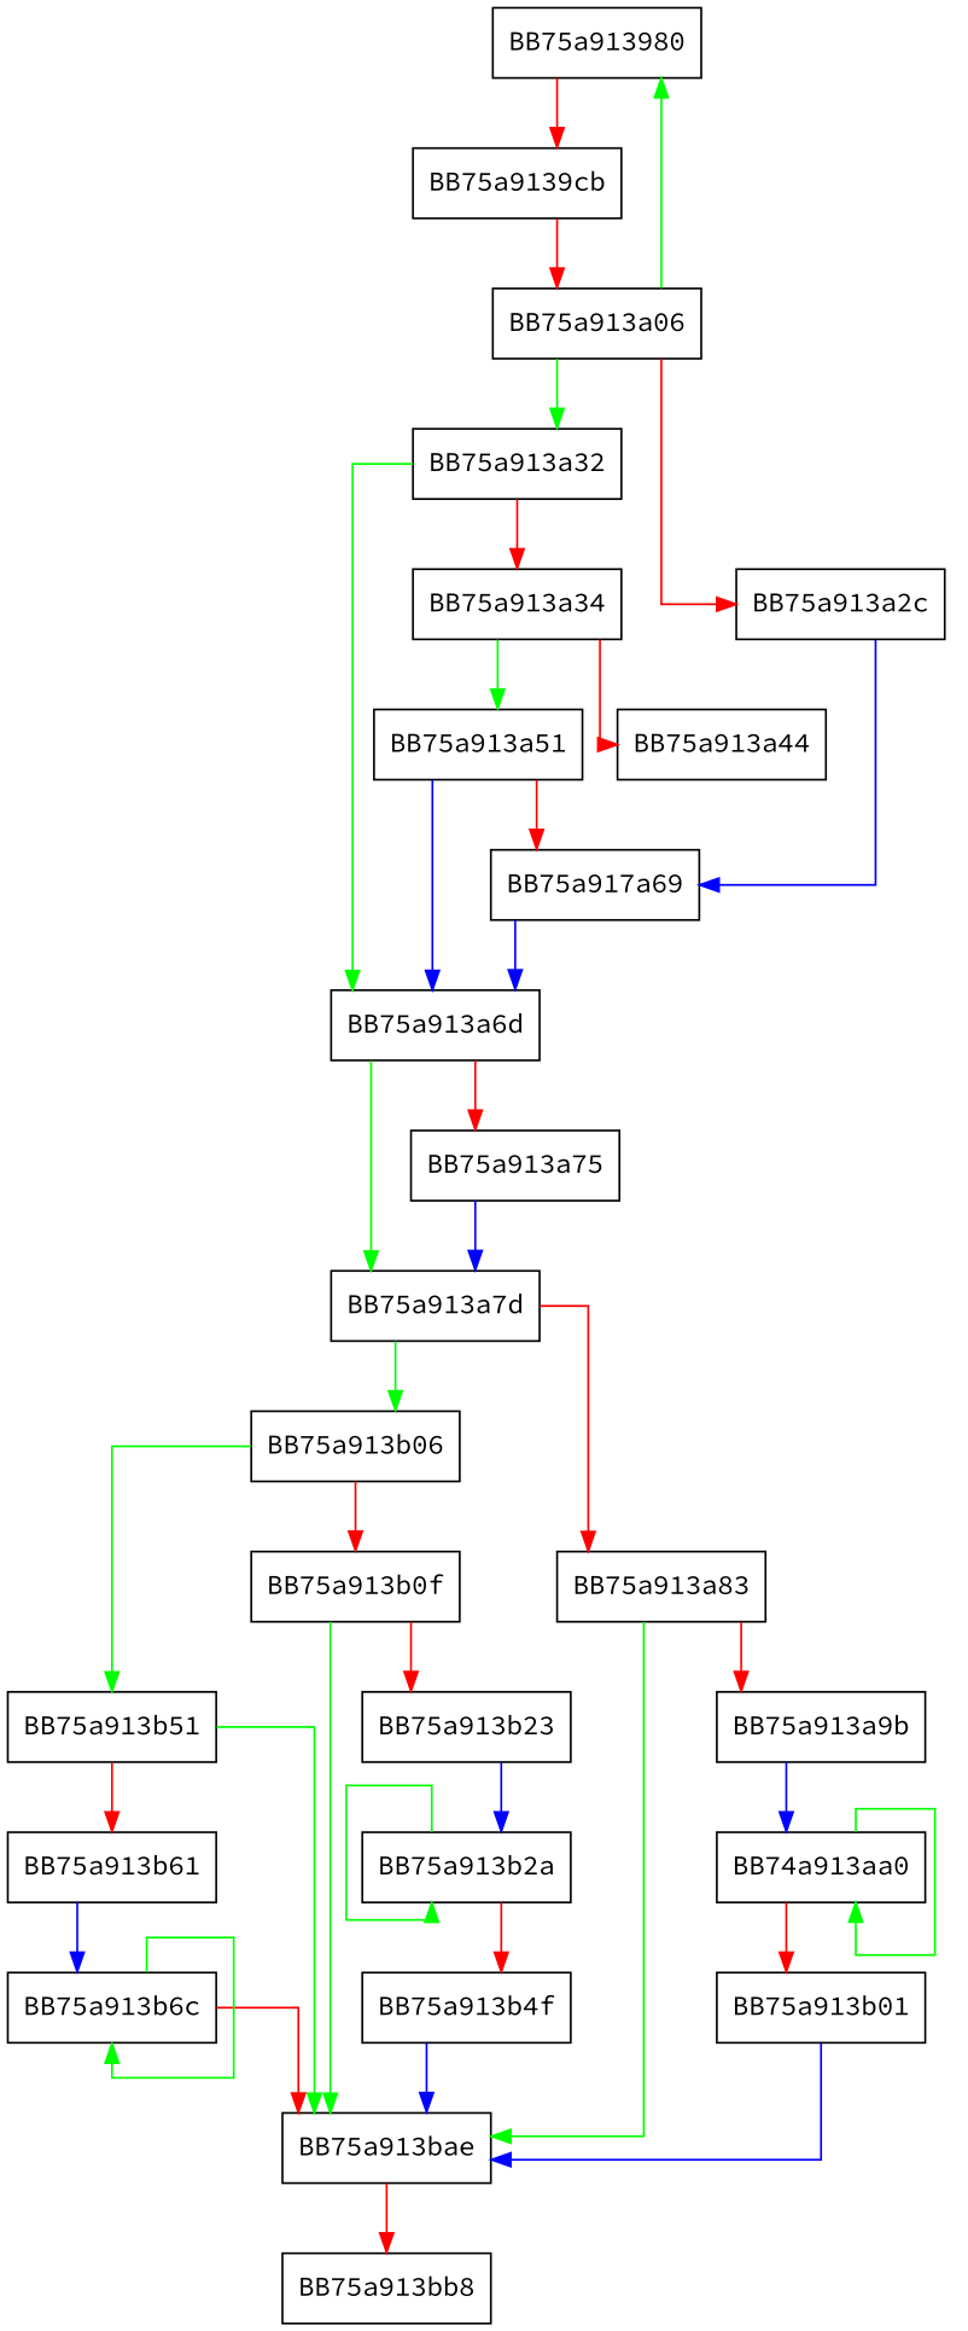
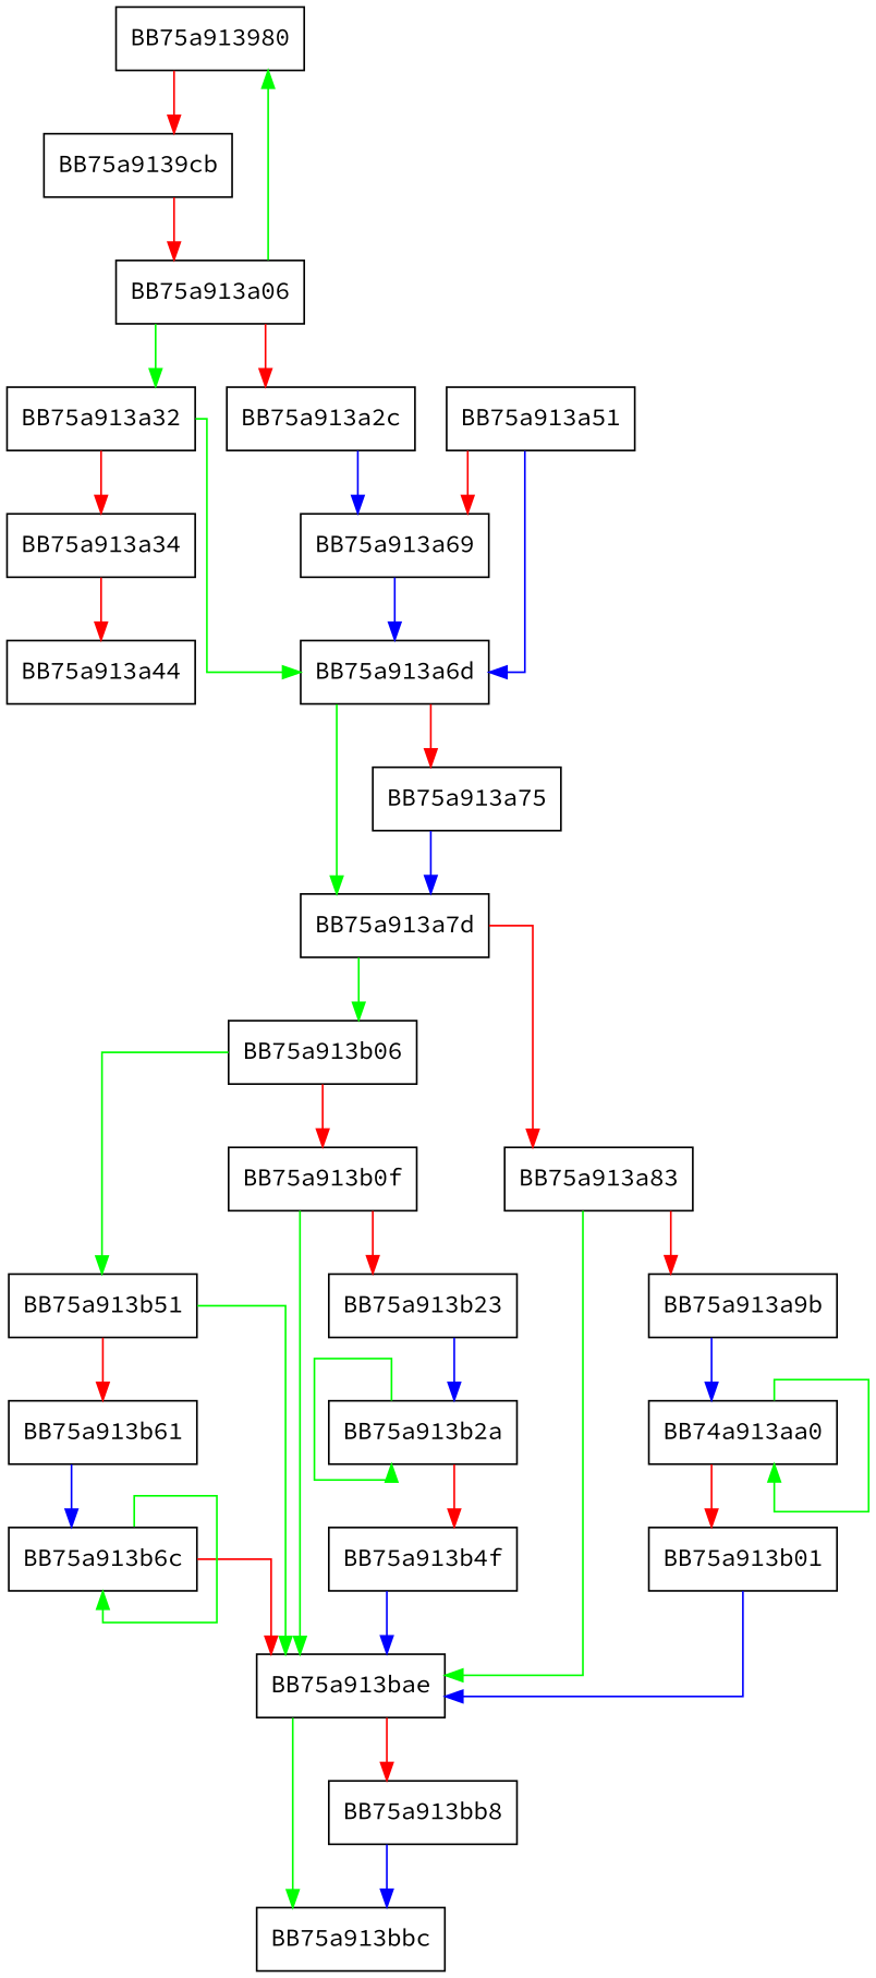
  digraph {
    fontname="Source Code Pro"
    splines=ortho
    node [fontname="Source Code Pro" shape=box]
    edge [color=red fontname="Source Code Pro"]
    BB75a913980
    BB75a9139cb
    BB75a913a06
    BB75a913a32
    BB75a913a2c
    BB75a913a6d
    BB75a913a34
-   BB75a913a69 [label=BB75a917a69]
+   BB75a913a69
    BB75a913a7d
    BB75a913a75
    BB75a913a51
    BB75a913a44
    BB75a913b06
    BB75a913a83
    BB75a913b51
    BB75a913b0f
    BB75a913bae
    BB75a913a9b
    BB75a913b61
    BB75a913b23
+   BB75a913bbc
    BB75a913bb8
    n23 [label=BB74a913aa0]
    BB75a913b01
    BB75a913b6c
    BB75a913b2a
    BB75a913b4f
    BB75a913980 -> BB75a9139cb
    BB75a9139cb -> BB75a913a06
    BB75a913a06 -> BB75a913980 [color=green]
    BB75a913a06 -> BB75a913a32 [color=green]
    BB75a913a06 -> BB75a913a2c
    BB75a913a32 -> BB75a913a6d [color=green]
    BB75a913a32 -> BB75a913a34
    BB75a913a2c -> BB75a913a69 [color=blue]
    BB75a913a6d -> BB75a913a7d [color=green]
    BB75a913a6d -> BB75a913a75
-   BB75a913a34 -> BB75a913a51 [color=green]
    BB75a913a34 -> BB75a913a44
    BB75a913a69 -> BB75a913a6d [color=blue]
    BB75a913a7d -> BB75a913b06 [color=green]
    BB75a913a7d -> BB75a913a83
    BB75a913a75 -> BB75a913a7d [color=blue]
    BB75a913a51 -> BB75a913a6d [color=blue]
    BB75a913a51 -> BB75a913a69
    BB75a913b06 -> BB75a913b51 [color=green]
    BB75a913b06 -> BB75a913b0f
    BB75a913a83 -> BB75a913bae [color=green]
    BB75a913a83 -> BB75a913a9b
    BB75a913b51 -> BB75a913bae [color=green]
    BB75a913b51 -> BB75a913b61
    BB75a913b0f -> BB75a913bae [color=green]
    BB75a913b0f -> BB75a913b23
+   BB75a913bae -> BB75a913bbc [color=green]
    BB75a913bae -> BB75a913bb8
    BB75a913a9b -> n23 [color=blue]
    BB75a913b61 -> BB75a913b6c [color=blue]
    BB75a913b23 -> BB75a913b2a [color=blue]
+   BB75a913bb8 -> BB75a913bbc [color=blue]
    n23 -> n23 [color=green]
    n23 -> BB75a913b01
    BB75a913b01 -> BB75a913bae [color=blue]
    BB75a913b6c -> BB75a913bae
    BB75a913b6c -> BB75a913b6c [color=green]
    BB75a913b2a -> BB75a913b2a [color=green]
    BB75a913b2a -> BB75a913b4f
    BB75a913b4f -> BB75a913bae [color=blue]
  }
